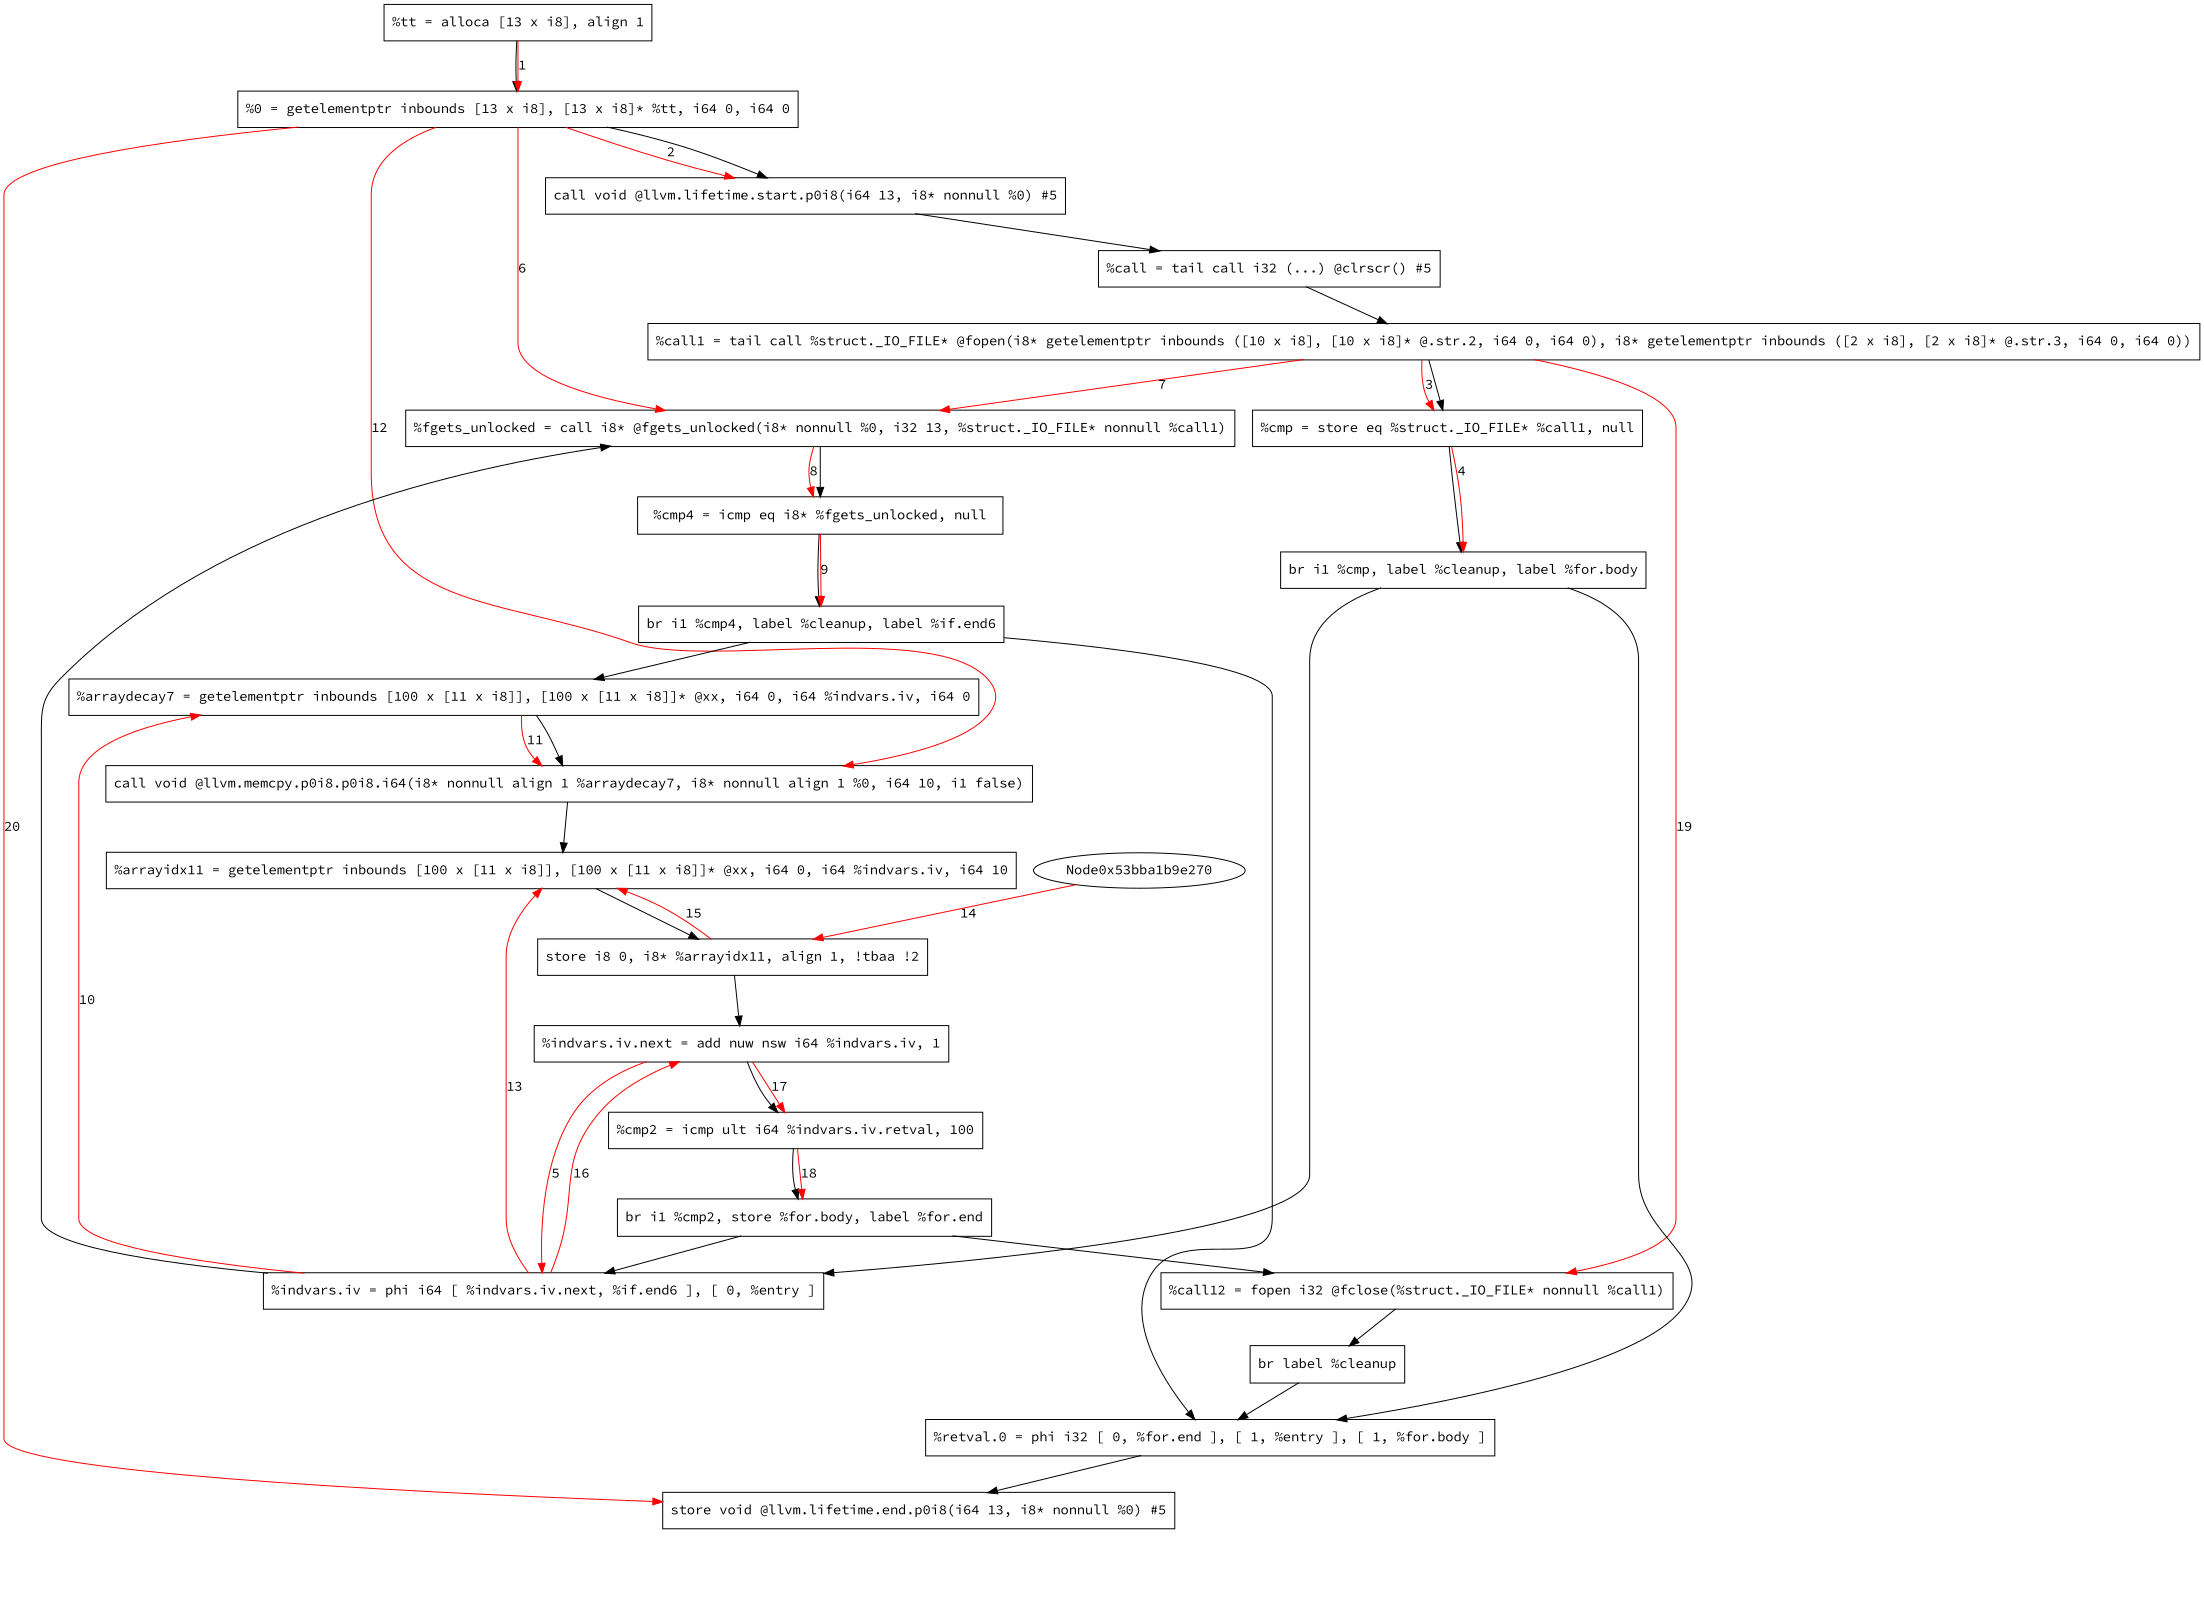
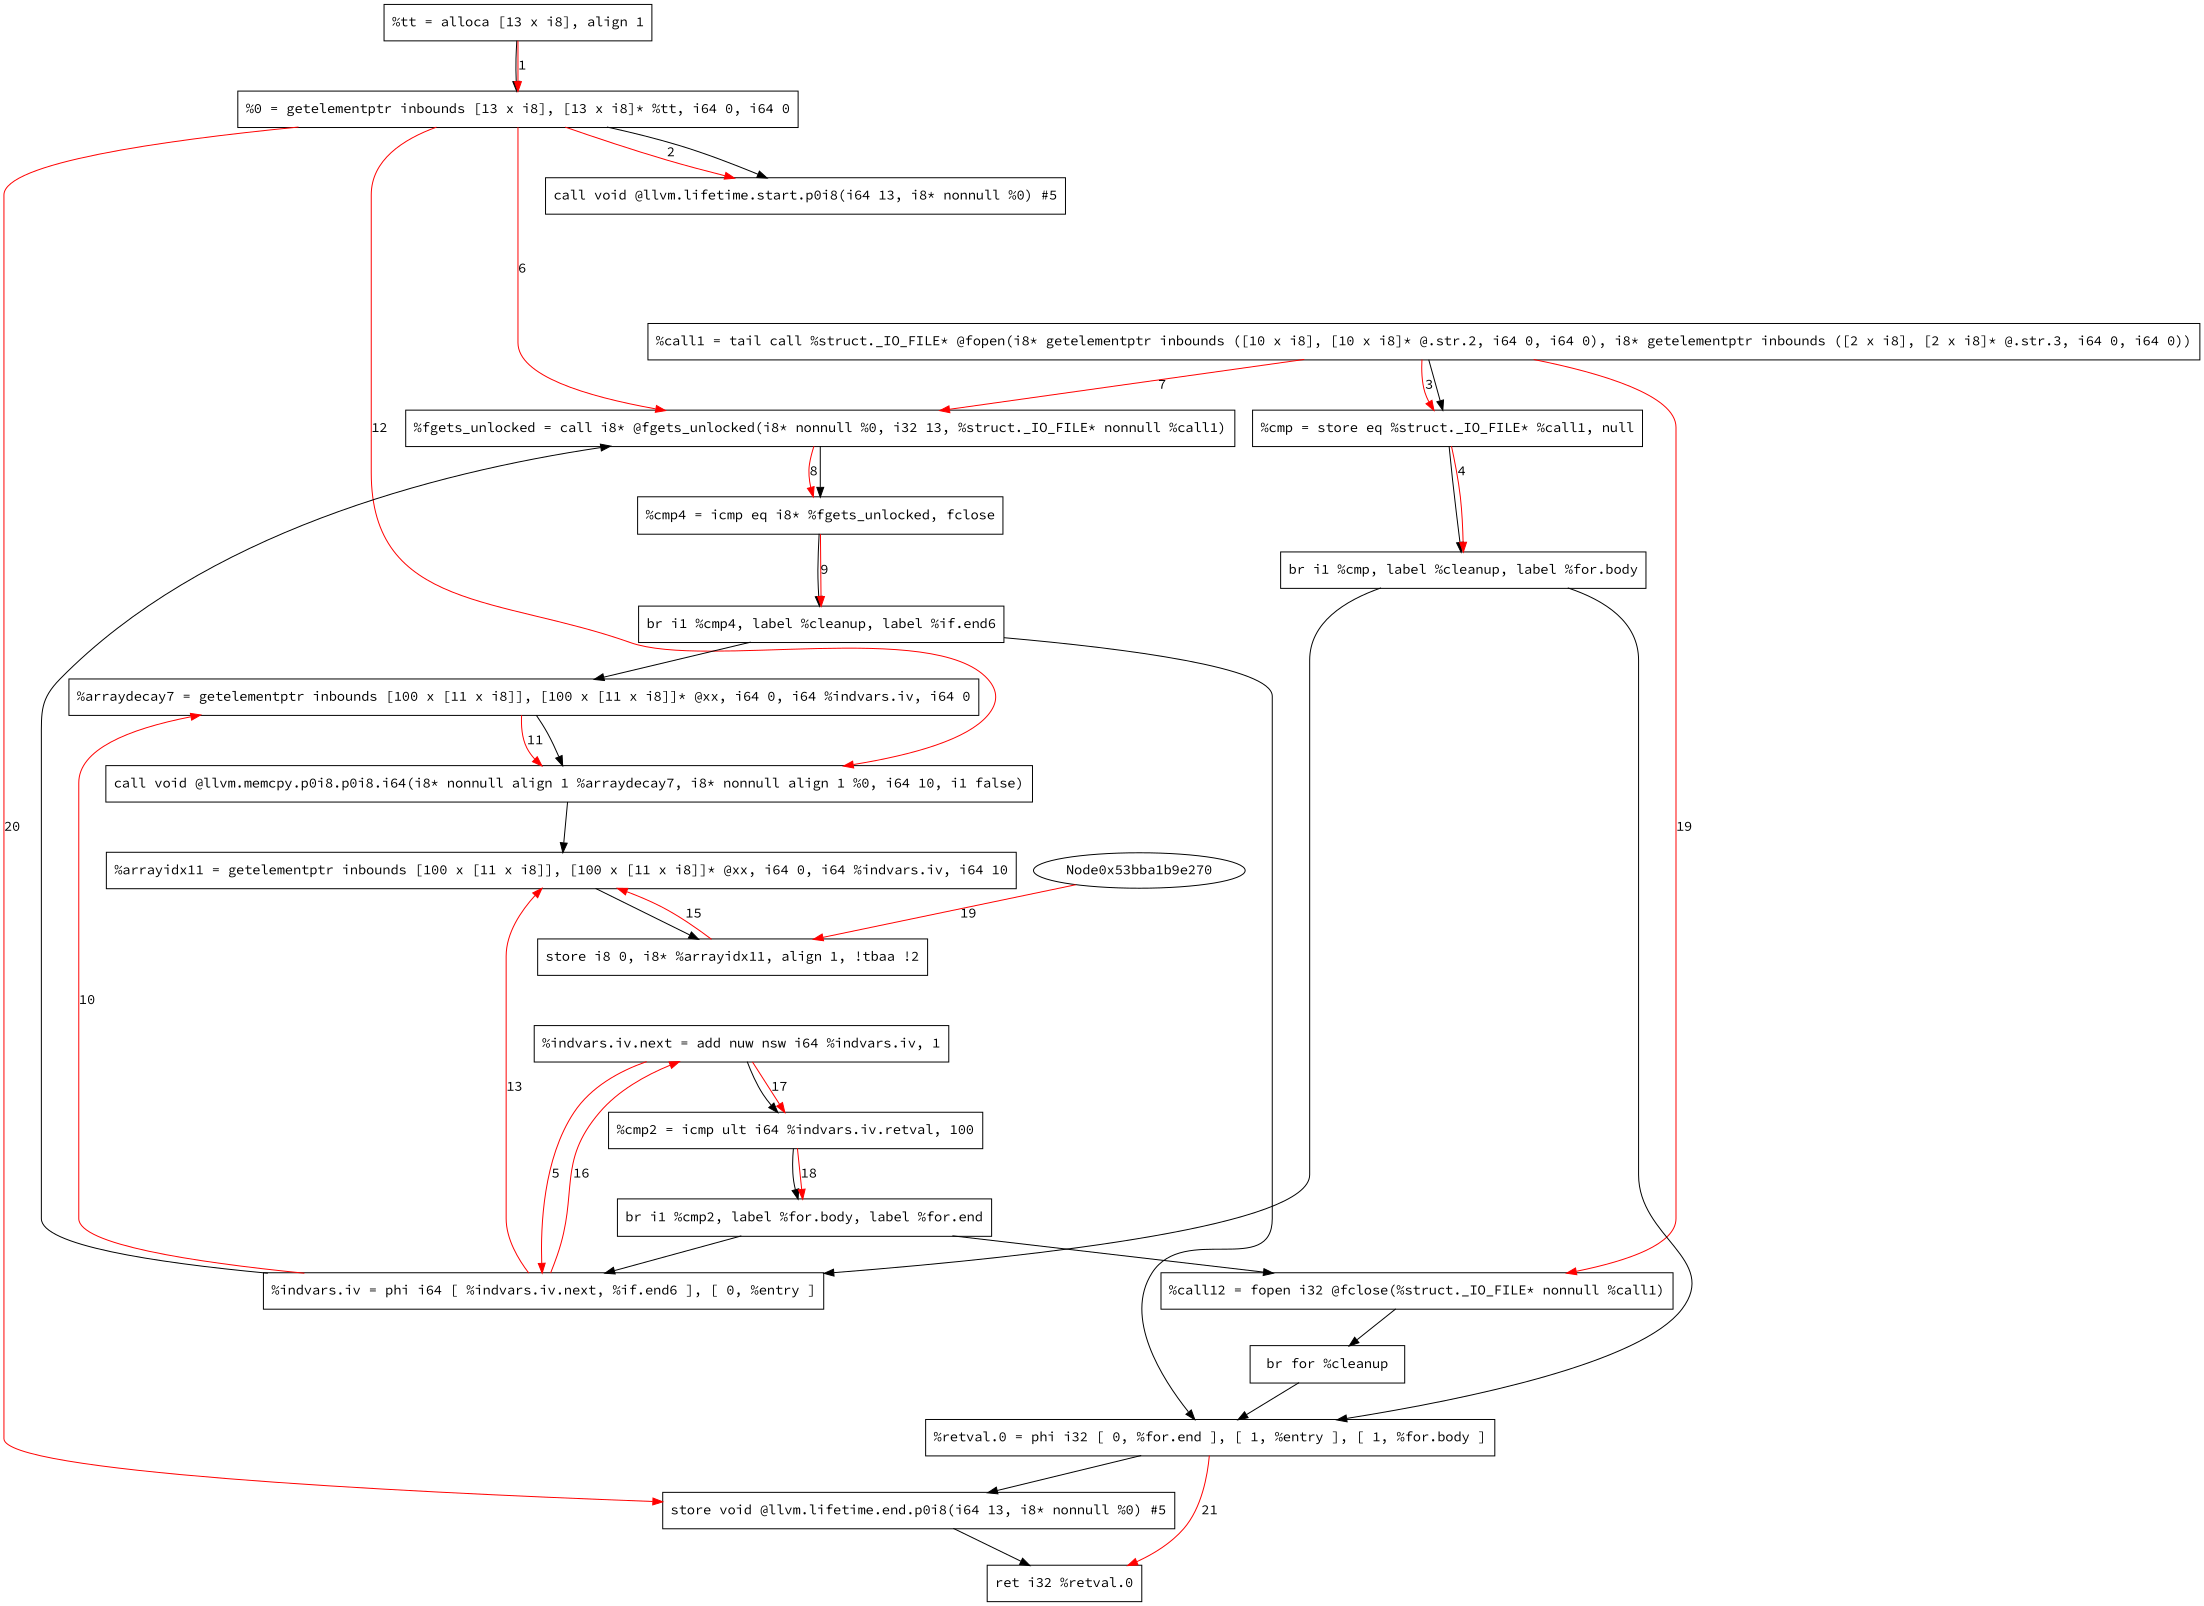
  digraph {
    fontname="Source Code Pro"
    node [fontname="Source Code Pro" shape=record]
    edge [fontname="Source Code Pro"]
    n1 [label="  %tt = alloca [13 x i8], align 1"]
    n2 [label="  %0 = getelementptr inbounds [13 x i8], [13 x i8]* %tt, i64 0, i64 0"]
    n3 [label="  call void @llvm.lifetime.start.p0i8(i64 13, i8* nonnull %0) #5"]
    n4 [label="  %fgets_unlocked = call i8* @fgets_unlocked(i8* nonnull %0, i32 13, %struct._IO_FILE* nonnull %call1)"]
    n5 [label="  call void @llvm.memcpy.p0i8.p0i8.i64(i8* nonnull align 1 %arraydecay7, i8* nonnull align 1 %0, i64 10, i1 false)"]
    n6 [label="store void @llvm.lifetime.end.p0i8(i64 13, i8* nonnull %0) #5"]
-   n7 [label="  %call = tail call i32 (...) @clrscr() #5"]
-   n8 [label="  %cmp4 = icmp eq i8* %fgets_unlocked, null"]
+   n8 [label="%cmp4 = icmp eq i8* %fgets_unlocked, fclose"]
    n9 [label="  %arrayidx11 = getelementptr inbounds [100 x [11 x i8]], [100 x [11 x i8]]* @xx, i64 0, i64 %indvars.iv, i64 10"]
+   n10 [label="  ret i32 %retval.0"]
    n11 [label="  %call1 = tail call %struct._IO_FILE* @fopen(i8* getelementptr inbounds ([10 x i8], [10 x i8]* @.str.2, i64 0, i64 0), i8* getelementptr inbounds ([2 x i8], [2 x i8]* @.str.3, i64 0, i64 0))"]
    n12 [label="%cmp = store eq %struct._IO_FILE* %call1, null"]
    n13 [label="%call12 = fopen i32 @fclose(%struct._IO_FILE* nonnull %call1)"]
    n14 [label="  br i1 %cmp, label %cleanup, label %for.body"]
-   n15 [label="  br label %cleanup"]
+   n15 [label="br for %cleanup"]
    n16 [label="  %indvars.iv = phi i64 [ %indvars.iv.next, %if.end6 ], [ 0, %entry ]"]
    n17 [label="  %retval.0 = phi i32 [ 0, %for.end ], [ 1, %entry ], [ 1, %for.body ]"]
    n18 [label="  %arraydecay7 = getelementptr inbounds [100 x [11 x i8]], [100 x [11 x i8]]* @xx, i64 0, i64 %indvars.iv, i64 0"]
    n19 [label="  %indvars.iv.next = add nuw nsw i64 %indvars.iv, 1"]
    n20 [label="  store i8 0, i8* %arrayidx11, align 1, !tbaa !2"]
    n21 [label="%cmp2 = icmp ult i64 %indvars.iv.retval, 100"]
    n22 [label="  br i1 %cmp4, label %cleanup, label %if.end6"]
-   n23 [label="br i1 %cmp2, store %for.body, label %for.end"]
+   n23 [label="  br i1 %cmp2, label %for.body, label %for.end"]
    n24 [label=Node0x53bba1b9e270 shape=""]
    n1 -> n2
    n1 -> n2 [color=red label=1]
    n2 -> n3
    n2 -> n3 [color=red label=2]
    n2 -> n4 [color=red label=6]
    n2 -> n5 [color=red label=12]
    n2 -> n6 [color=red label=20]
-   n3 -> n7
    n4 -> n8
    n4 -> n8 [color=red label=8]
    n5 -> n9
-   n7 -> n11
+   n6 -> n10
    n8 -> n22
    n8 -> n22 [color=red label=9]
    n9 -> n20
    n11 -> n4 [color=red label=7]
    n11 -> n12
    n11 -> n12 [color=red label=3]
    n11 -> n13 [color=red label=19]
    n12 -> n14
    n12 -> n14 [color=red label=4]
    n13 -> n15
    n14 -> n16
    n14 -> n17
    n15 -> n17
    n16 -> n4
    n16 -> n9 [color=red label=13]
    n16 -> n18 [color=red label=10]
    n16 -> n19 [color=red label=16]
    n17 -> n6
+   n17 -> n10 [color=red label=21]
    n18 -> n5
    n18 -> n5 [color=red label=11]
    n19 -> n16 [color=red label=5]
    n19 -> n21
    n19 -> n21 [color=red label=17]
    n20 -> n9 [color=red label=15]
-   n20 -> n19
    n21 -> n23
    n21 -> n23 [color=red label=18]
    n22 -> n17
    n22 -> n18
    n23 -> n13
    n23 -> n16
-   n24 -> n20 [color=red label=14]
+   n24 -> n20 [color=red label=19]
  }
